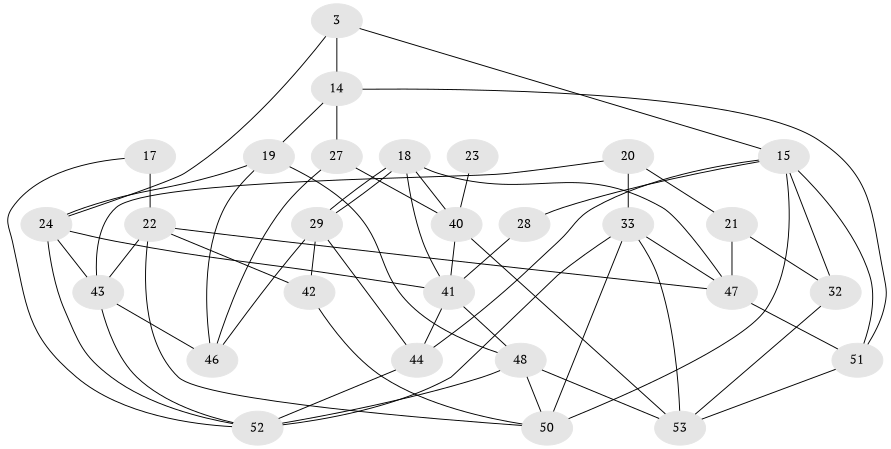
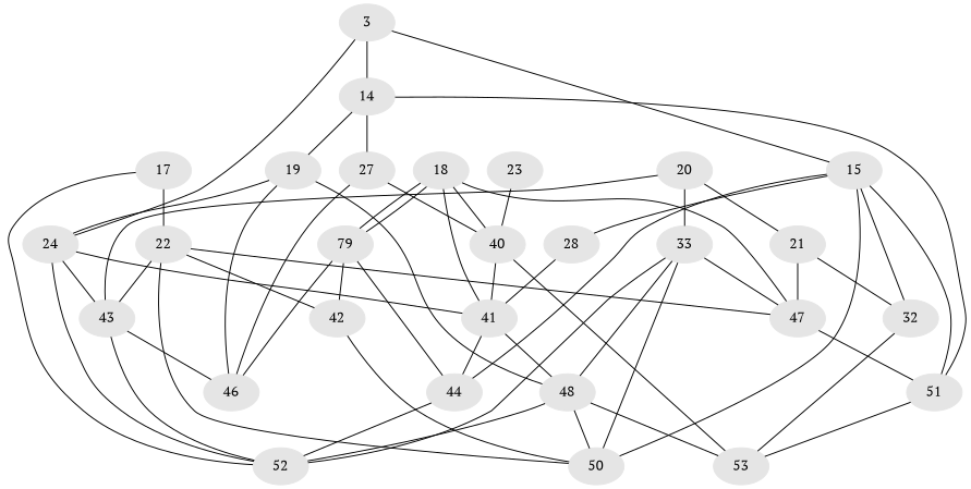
  graph {
    fontname="PT Serif"
    node [color=gray90 fontname="PT Serif" style=filled]
    edge [fontname="PT Serif"]
    3
    14
    15 [super="+12+7"]
    24 [super="+2"]
    19
    27 [super="+6"]
    51 [super="+36"]
    28
    32 [super="+5+10"]
    44
    50 [super="+31"]
    52 [super="+49"]
    41 [super="+26"]
    43 [super="+37"]
    22 [super="+1"]
    17
    46
    48 [super="+25+45"]
    40 [super="+16+35"]
    53
    20
    21
    33 [super="+9"]
    47 [super="+30"]
    42
-   29 [super="+13"]
+   29 [super="+13" label=79]
    18
    23
    3 -- 14
    3 -- 15
    3 -- 24
    14 -- 19
    14 -- 27 [weight=2]
    14 -- 51
    15 -- 51
    15 -- 28
    15 -- 32 [weight=2]
    15 -- 44
    15 -- 50 [weight=2]
    24 -- 52
    24 -- 41
    24 -- 43 [weight=2]
    19 -- 24
    19 -- 46
    19 -- 48 [weight=2]
    27 -- 46
    27 -- 40
    51 -- 53
    28 -- 41
    32 -- 53
    44 -- 52
    41 -- 44 [weight=2]
    41 -- 48 [weight=2]
    43 -- 52
    43 -- 46
    22 -- 50
    22 -- 43 [weight=2]
    22 -- 47
    22 -- 42 [weight=2]
    17 -- 52
    17 -- 22 [weight=2]
    48 -- 50
    48 -- 52
    48 -- 53
    40 -- 41
    40 -- 53 [weight=2]
    20 -- 43
    20 -- 21
    20 -- 33
    21 -- 32
    21 -- 47
    33 -- 50
    33 -- 52
-   33 -- 53 [weight=2]
+   33 -- 48 [weight=2]
    33 -- 47
    47 -- 51
    42 -- 50
    29 -- 44
    29 -- 46
    29 -- 42
    18 -- 41
    18 -- 40 [weight=2]
    18 -- 47
    18 -- 29
    18 -- 29
    23 -- 40 [weight=2]
  }
